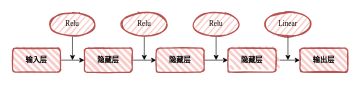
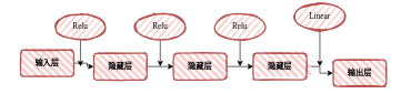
  <mxCell id="0" />
  <mxCell id="1" parent="0" />
  <mxCell id="2" style="edgeStyle=orthogonalEdgeStyle;rounded=0;orthogonalLoop=1;jettySize=auto;html=1;entryX=0;entryY=0.5;entryDx=0;entryDy=0;" edge="1" parent="1" source="3" target="5"><mxGeometry relative="1" as="geometry" /></mxCell>
- <mxCell id="3" value="&lt;b&gt;&lt;font face=&quot;微软雅黑&quot;&gt;输入层&lt;br&gt;&lt;/font&gt;&lt;/b&gt;" style="rounded=1;whiteSpace=wrap;html=1;strokeWidth=2;fillWeight=4;hachureGap=8;hachureAngle=45;fillColor=#f8cecc;sketch=1;strokeColor=#b85450;" vertex="1" parent="1"><mxGeometry x="20" y="80" width="80" height="40" as="geometry" /></mxCell>
+ <mxCell id="3" value="&lt;b&gt;&lt;font face=&quot;微软雅黑&quot;&gt;输入层&lt;br&gt;&lt;/font&gt;&lt;/b&gt;" style="rounded=1;whiteSpace=wrap;html=1;strokeWidth=2;fillWeight=4;hachureGap=8;hachureAngle=45;fillColor=#f8cecc;sketch=1;strokeColor=#b85450;" vertex="1" parent="1"><mxGeometry x="30" y="75" width="80" height="40" as="geometry" /></mxCell>
  <mxCell id="4" style="edgeStyle=orthogonalEdgeStyle;rounded=0;orthogonalLoop=1;jettySize=auto;html=1;entryX=0;entryY=0.5;entryDx=0;entryDy=0;" edge="1" parent="1" source="5" target="7"><mxGeometry relative="1" as="geometry" /></mxCell>
  <mxCell id="5" value="&lt;b&gt;&lt;font face=&quot;微软雅黑&quot;&gt;隐藏层&lt;br&gt;&lt;/font&gt;&lt;/b&gt;" style="rounded=1;whiteSpace=wrap;html=1;strokeWidth=2;fillWeight=4;hachureGap=8;hachureAngle=45;fillColor=#f8cecc;sketch=1;strokeColor=#b85450;" vertex="1" parent="1"><mxGeometry x="140" y="80" width="80" height="40" as="geometry" /></mxCell>
  <mxCell id="6" value="" style="edgeStyle=orthogonalEdgeStyle;rounded=0;orthogonalLoop=1;jettySize=auto;html=1;" edge="1" parent="1" source="7" target="9"><mxGeometry relative="1" as="geometry" /></mxCell>
  <mxCell id="7" value="&lt;b&gt;&lt;font face=&quot;微软雅黑&quot;&gt;隐藏层&lt;br&gt;&lt;/font&gt;&lt;/b&gt;" style="rounded=1;whiteSpace=wrap;html=1;strokeWidth=2;fillWeight=4;hachureGap=8;hachureAngle=45;fillColor=#f8cecc;sketch=1;strokeColor=#b85450;" vertex="1" parent="1"><mxGeometry x="260" y="80" width="80" height="40" as="geometry" /></mxCell>
  <mxCell id="8" value="" style="edgeStyle=orthogonalEdgeStyle;rounded=0;orthogonalLoop=1;jettySize=auto;html=1;" edge="1" parent="1" source="9" target="10"><mxGeometry relative="1" as="geometry" /></mxCell>
  <mxCell id="9" value="&lt;b&gt;&lt;font face=&quot;微软雅黑&quot;&gt;隐藏层&lt;br&gt;&lt;/font&gt;&lt;/b&gt;" style="rounded=1;whiteSpace=wrap;html=1;strokeWidth=2;fillWeight=4;hachureGap=8;hachureAngle=45;fillColor=#f8cecc;sketch=1;strokeColor=#b85450;" vertex="1" parent="1"><mxGeometry x="380" y="80" width="80" height="40" as="geometry" /></mxCell>
- <mxCell id="10" value="&lt;b&gt;&lt;font face=&quot;微软雅黑&quot;&gt;输出层&lt;br&gt;&lt;/font&gt;&lt;/b&gt;" style="rounded=1;whiteSpace=wrap;html=1;strokeWidth=2;fillWeight=4;hachureGap=8;hachureAngle=45;fillColor=#f8cecc;sketch=1;strokeColor=#b85450;" vertex="1" parent="1"><mxGeometry x="500" y="80" width="80" height="40" as="geometry" /></mxCell>
+ <mxCell id="10" value="&lt;b&gt;&lt;font face=&quot;微软雅黑&quot;&gt;输出层&lt;br&gt;&lt;/font&gt;&lt;/b&gt;" style="rounded=1;whiteSpace=wrap;html=1;strokeWidth=2;fillWeight=4;hachureGap=8;hachureAngle=45;fillColor=#f8cecc;sketch=1;strokeColor=#b85450;" vertex="1" parent="1"><mxGeometry x="500" y="90" width="80" height="40" as="geometry" /></mxCell>
  <mxCell id="11" style="edgeStyle=orthogonalEdgeStyle;rounded=0;orthogonalLoop=1;jettySize=auto;html=1;" edge="1" parent="1" source="12"><mxGeometry relative="1" as="geometry"><mxPoint x="120" y="100" as="targetPoint" /></mxGeometry></mxCell>
  <mxCell id="12" value="&lt;font face=&quot;微软雅黑&quot;&gt;Relu&lt;/font&gt;" style="ellipse;whiteSpace=wrap;html=1;strokeWidth=2;fillWeight=2;hachureGap=8;fillColor=#f8cecc;fillStyle=dots;sketch=1;strokeColor=#b85450;" vertex="1" parent="1"><mxGeometry x="80" y="20" width="80" height="40" as="geometry" /></mxCell>
  <mxCell id="13" style="edgeStyle=orthogonalEdgeStyle;rounded=0;orthogonalLoop=1;jettySize=auto;html=1;" edge="1" parent="1" source="14"><mxGeometry relative="1" as="geometry"><mxPoint x="240" y="100" as="targetPoint" /></mxGeometry></mxCell>
  <mxCell id="14" value="&lt;font face=&quot;微软雅黑&quot;&gt;Relu&lt;/font&gt;" style="ellipse;whiteSpace=wrap;html=1;strokeWidth=2;fillWeight=2;hachureGap=8;fillColor=#f8cecc;fillStyle=dots;sketch=1;strokeColor=#b85450;" vertex="1" parent="1"><mxGeometry x="200" y="20" width="80" height="40" as="geometry" /></mxCell>
  <mxCell id="15" style="edgeStyle=orthogonalEdgeStyle;rounded=0;orthogonalLoop=1;jettySize=auto;html=1;" edge="1" source="16" parent="1"><mxGeometry relative="1" as="geometry"><mxPoint x="360" y="100" as="targetPoint" /></mxGeometry></mxCell>
  <mxCell id="16" value="&lt;font face=&quot;微软雅黑&quot;&gt;Relu&lt;/font&gt;" style="ellipse;whiteSpace=wrap;html=1;strokeWidth=2;fillWeight=2;hachureGap=8;fillColor=#f8cecc;fillStyle=dots;sketch=1;strokeColor=#b85450;" vertex="1" parent="1"><mxGeometry x="320" y="20" width="80" height="40" as="geometry" /></mxCell>
- <mxCell id="17" value="&lt;font face=&quot;微软雅黑&quot;&gt;Linear&lt;/font&gt;" style="ellipse;whiteSpace=wrap;html=1;strokeWidth=2;fillWeight=2;hachureGap=8;fillColor=#f8cecc;fillStyle=dots;sketch=1;strokeColor=#b85450;" vertex="1" parent="1"><mxGeometry x="440" y="20" width="80" height="40" as="geometry" /></mxCell>
+ <mxCell id="17" value="&lt;font face=&quot;微软雅黑&quot;&gt;Linear&lt;/font&gt;" style="ellipse;whiteSpace=wrap;html=1;strokeWidth=2;fillWeight=2;hachureGap=8;fillColor=#f8cecc;fillStyle=dots;sketch=1;strokeColor=#b85450;" vertex="1" parent="1"><mxGeometry x="440" y="5" width="80" height="40" as="geometry" /></mxCell>
  <mxCell id="18" style="edgeStyle=orthogonalEdgeStyle;rounded=0;orthogonalLoop=1;jettySize=auto;html=1;" edge="1" source="17" parent="1"><mxGeometry relative="1" as="geometry"><mxPoint x="480" y="100" as="targetPoint" /></mxGeometry></mxCell>
